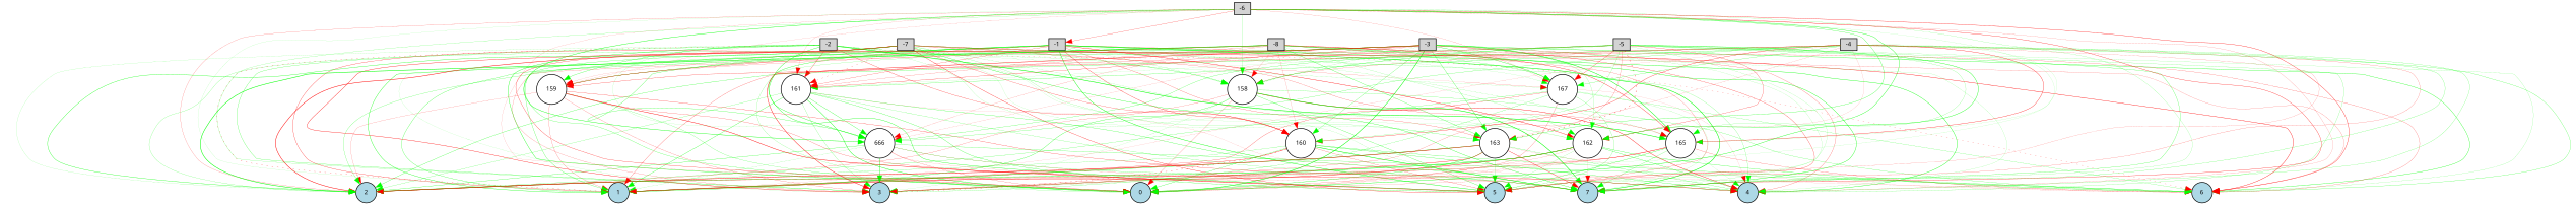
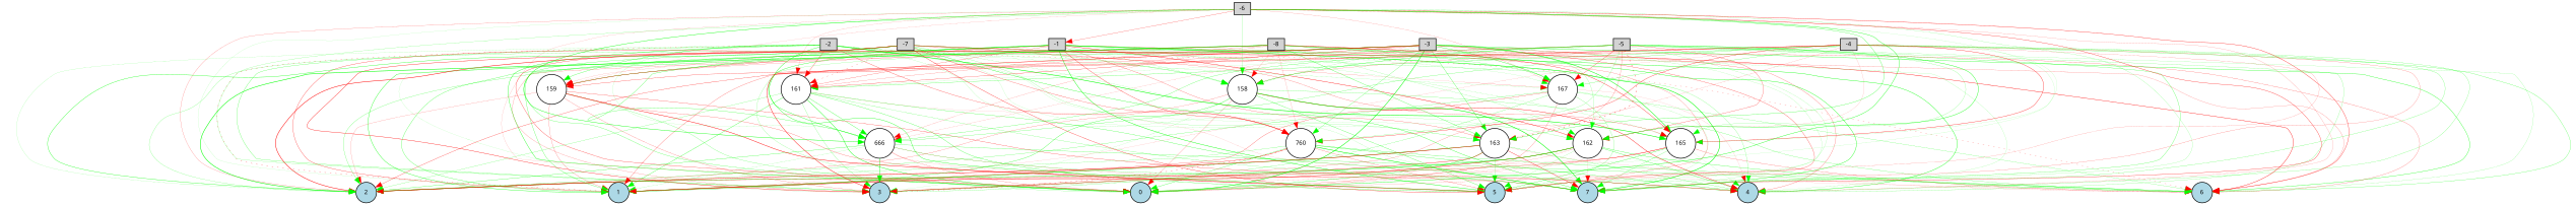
  digraph {
    fontname="Noto Sans"
    node [fillcolor=white fontname="Noto Sans" fontsize=9 shape=circle style=filled]
    edge [color=green fontname="Noto Sans" style=solid]
    -1 [fillcolor=lightgray height=0.2 shape=box width=0.2]
    0 [fillcolor=lightblue height=0.2 width=0.2]
    1 [fillcolor=lightblue height=0.2 width=0.2]
    2 [fillcolor=lightblue height=0.2 width=0.2]
    3 [fillcolor=lightblue height=0.2 width=0.2]
    4 [fillcolor=lightblue height=0.2 width=0.2]
    5 [fillcolor=lightblue height=0.2 width=0.2]
    6 [fillcolor=lightblue height=0.2 width=0.2]
    7 [fillcolor=lightblue height=0.2 width=0.2]
-   160 [height=0.2 width=0.2]
+   160 [height=0.2 width=0.2 label=760]
    161 [height=0.2 width=0.2]
    162 [height=0.2 width=0.2]
    163 [height=0.2 width=0.2]
    165 [height=0.2 width=0.2]
    n15 [height=0.2 label=666 width=0.2]
    167 [height=0.2 width=0.2]
    158 [height=0.2 width=0.2]
    159 [height=0.2 width=0.2]
    -2 [fillcolor=lightgray height=0.2 shape=box width=0.2]
    -3 [fillcolor=lightgray height=0.2 shape=box width=0.2]
    -4 [fillcolor=lightgray height=0.2 shape=box width=0.2]
    -5 [fillcolor=lightgray height=0.2 shape=box width=0.2]
    -6 [fillcolor=lightgray height=0.2 shape=box width=0.2]
    -7 [fillcolor=lightgray height=0.2 shape=box width=0.2]
    -8 [fillcolor=lightgray height=0.2 shape=box width=0.2]
    -1 -> 0 [penwidth=0.326216258064761]
    -1 -> 1 [penwidth=0.5025120688916135]
    -1 -> 2 [penwidth=0.2344777611767992]
    -1 -> 3 [penwidth=0.10626762754899632]
    -1 -> 4 [penwidth=0.5343641519531463]
    -1 -> 5 [penwidth=0.6140345341168314]
    -1 -> 6 [color=red penwidth=0.20946587567644265]
    -1 -> 7 [penwidth=0.7988551297386094]
    -1 -> 160 [color=red penwidth=0.40312424849348916]
    -1 -> 161 [color=red penwidth=0.2850887492889475]
    -1 -> 162 [color=red penwidth=0.5193366789178679]
    -1 -> 163 [color=red penwidth=0.28852005505647316]
    -1 -> 165 [penwidth=0.1435406325561512]
    -1 -> n15 [penwidth=0.48059801846456085]
    -1 -> 167 [penwidth=0.12541099237088757]
    -1 -> 158 [penwidth=0.1601074943607928]
    -1 -> 159 [color=red penwidth=0.348032157058742]
    160 -> 0 [penwidth=0.3635223345402461]
    160 -> 1 [color=red penwidth=0.43502054944032165]
    160 -> 2 [penwidth=0.24087192752606895]
    160 -> 3 [color=red penwidth=0.38921791806178574 style=dotted]
    160 -> 4 [penwidth=0.3707903119824303]
    160 -> 5 [color=red penwidth=0.2704328753822222]
    160 -> 6 [penwidth=0.3344081787513389]
    160 -> 7 [penwidth=0.7686342929591736]
    161 -> 0 [penwidth=0.5805290821571492]
    161 -> 1 [penwidth=0.39974073659317044]
    161 -> 2 [penwidth=0.2451208130059422]
    161 -> 3 [penwidth=0.22581500712366878]
    161 -> 4 [penwidth=0.36361573455739904]
    161 -> 5 [penwidth=0.3706488160246658]
    161 -> 6 [color=red penwidth=0.10041715146705153]
    161 -> 7 [penwidth=0.2453553158284308]
    161 -> n15 [penwidth=0.39315293462696677]
    162 -> 0 [color=red penwidth=0.16212122763233322]
    162 -> 1 [color=red penwidth=0.6249793429046309]
    162 -> 2 [penwidth=0.5473937157513884]
    162 -> 3 [penwidth=0.32954688662611187]
    162 -> 4 [penwidth=0.38476992116140907]
    162 -> 5 [penwidth=0.16105279803194616]
    162 -> 6 [penwidth=0.38690022090878085]
    162 -> 7 [color=red penwidth=0.10195271822970228]
    163 -> 0 [penwidth=0.45873418326672255]
    163 -> 1 [penwidth=0.5125841498755783]
    163 -> 2 [color=red penwidth=0.6711357385284926]
    163 -> 3 [color=red penwidth=0.5181679639240511]
    163 -> 4 [penwidth=0.26828391530197293]
    163 -> 5 [penwidth=0.23927135828734344]
    163 -> 6 [color=red penwidth=0.11369627464738746]
    163 -> 7 [color=red penwidth=0.4576755897213074]
    165 -> 0 [color=red penwidth=0.11891256248910359]
    165 -> 1 [color=red penwidth=0.135617891319889]
    165 -> 2 [color=red penwidth=0.374587984119067]
    165 -> 3 [color=red penwidth=0.11228879879739748]
    165 -> 4 [penwidth=0.10470719058025295]
    165 -> 5 [penwidth=0.4082033698910792]
    165 -> 6 [color=red penwidth=0.26868340628429754]
    165 -> 7 [penwidth=0.2736123117704813]
    n15 -> 0 [color=red penwidth=0.23435003810728938]
    n15 -> 1 [penwidth=0.1341487495405438]
    n15 -> 2 [penwidth=0.37508204870622475]
    n15 -> 3 [penwidth=0.586442935207457]
    n15 -> 4 [color=red penwidth=0.17294184068096363]
    n15 -> 5 [color=red penwidth=0.13342659812068602]
    n15 -> 6 [penwidth=0.32743154934960517]
    n15 -> 7 [penwidth=0.2718060626629488]
    167 -> 0 [color=red penwidth=0.24078264048265693]
    167 -> 1 [color=red penwidth=0.3125641199652175]
    167 -> 2 [penwidth=0.2899561920432059]
    167 -> 3 [penwidth=0.25154165073275425]
    167 -> 4 [color=red penwidth=0.10454344326921805]
    167 -> 5 [penwidth=0.2412304967333334]
    167 -> 6 [penwidth=0.2400698428978749]
    167 -> 7 [penwidth=0.1348377209579102]
    158 -> 0 [color=red penwidth=0.21409272435023977]
    158 -> 1 [penwidth=0.4097700287642836]
    158 -> 2 [color=red penwidth=0.24267021945819076]
    158 -> 3 [penwidth=0.11305874592906606]
    158 -> 4 [color=red penwidth=0.5341392159239577]
    158 -> 5 [penwidth=0.35492867090718727]
    158 -> 6 [penwidth=0.27814129430376755]
    158 -> 7 [penwidth=0.8160443776350735]
    159 -> 0 [penwidth=0.2587723717014993]
    159 -> 1 [color=red penwidth=0.23155991861127756]
    159 -> 2 [color=red penwidth=0.18477011257515785]
    159 -> 3 [color=red penwidth=0.23951368249182825]
    159 -> 4 [color=red penwidth=0.33255348826092546]
    159 -> 5 [color=red penwidth=0.633217886929452]
    159 -> 7 [color=red penwidth=0.28883934137670253]
    -2 -> 0 [penwidth=0.5130339472022127]
    -2 -> 1 [color=red penwidth=0.3282929309906577 style=dotted]
    -2 -> 2 [penwidth=0.13598723658622303]
    -2 -> 3 [penwidth=0.3275589584077968]
    -2 -> 5 [penwidth=0.49359298389256856]
    -2 -> 6 [color=red penwidth=0.25029585560648215 style=dotted]
    -2 -> 7 [penwidth=0.14089235801103644]
    -2 -> 160 [color=red penwidth=0.35769293888081977]
    -2 -> 161 [color=red penwidth=0.3393705095107544]
    -2 -> 162 [penwidth=0.10717943853954598]
    -2 -> 163 [penwidth=0.11568320525210221]
    -2 -> 165 [penwidth=0.7988078284265617]
    -2 -> n15 [penwidth=0.12458242618479984]
    -2 -> 167 [penwidth=0.1316236525391709]
    -2 -> 158 [penwidth=0.16310654060325003]
    -2 -> 159 [penwidth=0.3839332803231682]
    -3 -> 0 [penwidth=0.7427109602417644]
    -3 -> 1 [penwidth=0.34559130491312073]
    -3 -> 2 [color=red penwidth=0.7111779300135048]
    -3 -> 3 [color=red penwidth=0.6126518784592341]
    -3 -> 4 [color=red penwidth=0.27883245898412967]
    -3 -> 5 [color=red penwidth=0.3488908205773758]
    -3 -> 6 [penwidth=0.4618023558380603]
    -3 -> 7 [penwidth=0.14128468772140784]
    -3 -> 160 [penwidth=0.2858309195390428]
    -3 -> 161 [color=red penwidth=0.3485719975217323]
    -3 -> 162 [penwidth=0.20101833814804698]
    -3 -> 163 [penwidth=0.36262923389129864]
    -3 -> 165 [penwidth=0.7049570284976986]
    -3 -> n15 [color=red penwidth=0.1240833263913159]
    -3 -> 167 [penwidth=0.4588038289753519]
    -3 -> 158 [penwidth=0.1457807124026505]
    -3 -> 159 [penwidth=0.3679236116933575]
    -4 -> 0 [color=red penwidth=0.1633989362499409]
    -4 -> 1 [color=red penwidth=0.10927471089096534]
-   -4 -> 2 [penwidth=0.35947919422306607]
+   -4 -> 2 [color=red penwidth=0.35947919422306607]
    -4 -> 3 [penwidth=0.10532117796853809]
    -4 -> 4 [penwidth=0.247298899935618]
    -4 -> 5 [color=red penwidth=0.22200566420767565]
    -4 -> 6 [penwidth=0.3118100738437573]
    -4 -> 7 [penwidth=0.2610941937684975]
    -4 -> 160 [color=red penwidth=0.415850924248764]
    -4 -> 161 [penwidth=0.33654434658743837]
    -4 -> 162 [color=red penwidth=0.12468723171588232]
    -4 -> 163 [color=red penwidth=0.14242680359118381]
    -4 -> 165 [color=red penwidth=0.4612542217234652]
    -4 -> n15 [penwidth=0.30115653042731727]
    -4 -> 167 [penwidth=0.30143020810499244]
    -4 -> 158 [color=red penwidth=0.1880840857170725]
    -4 -> 159 [color=red penwidth=0.34277962071471046]
    -5 -> 0 [penwidth=0.5399062341750189]
    -5 -> 1 [color=red penwidth=0.29047297217382506]
    -5 -> 2 [penwidth=0.28510424755251995]
    -5 -> 3 [color=red penwidth=0.2274367807518257]
    -5 -> 4 [penwidth=0.22947736693276963]
    -5 -> 5 [penwidth=0.14692949581633513]
    -5 -> 6 [penwidth=0.17053633029087534]
    -5 -> 7 [penwidth=0.33972094591687513]
    -5 -> 160 [penwidth=0.21578758654913094]
    -5 -> 161 [penwidth=0.10849125396067814]
    -5 -> 162 [color=red penwidth=0.32490595052894516]
    -5 -> 163 [color=red penwidth=0.5499521156875533 style=dotted]
    -5 -> 165 [penwidth=0.20742814783433305]
    -5 -> n15 [penwidth=0.31890798021996036]
    -5 -> 167 [color=red penwidth=0.338366719937104]
    -5 -> 158 [penwidth=0.4124865330910379]
    -5 -> 159 [color=red penwidth=0.11795225937651861]
    -6 -> -1 [color=red penwidth=0.287712926836745]
    -6 -> 0 [color=red penwidth=0.12583667416134833]
    -6 -> 1 [penwidth=0.10996429199678474]
    -6 -> 2 [color=red penwidth=0.21341714145186275]
    -6 -> 3 [penwidth=0.21251689728140338]
    -6 -> 4 [color=red penwidth=0.16958253436892667]
    -6 -> 5 [penwidth=0.177121393812063]
    -6 -> 6 [color=red penwidth=0.4543780547975713]
    -6 -> 7 [color=red penwidth=0.42213406594862435]
    -6 -> 161 [color=red penwidth=0.13100055398363428]
    -6 -> 162 [penwidth=0.5083313258723654]
    -6 -> 163 [penwidth=0.374890256505346]
    -6 -> 165 [penwidth=0.11092184586277191]
    -6 -> n15 [penwidth=0.5711583336202131]
    -6 -> 167 [color=red penwidth=0.16301518156343825]
    -6 -> 158 [penwidth=0.21254825711192787]
    -6 -> 159 [color=red penwidth=0.11438538004755447]
    -7 -> 0 [color=red penwidth=0.37887215177273004]
    -7 -> 1 [color=red penwidth=0.3798028605912631]
    -7 -> 2 [penwidth=0.4680669848675395]
    -7 -> 3 [color=red penwidth=0.5040543951390268]
    -7 -> 4 [penwidth=0.23712040175238605]
    -7 -> 5 [color=red penwidth=0.4213161367181213]
    -7 -> 6 [color=red penwidth=0.5241774319462039]
    -7 -> 7 [penwidth=0.43929119566143815]
    -7 -> 160 [color=red penwidth=0.316998385791775]
    -7 -> 161 [color=red penwidth=0.2924195647730373 style=dotted]
    -7 -> 162 [penwidth=0.15173715048028935]
    -7 -> 163 [penwidth=0.20449407348005455]
    -7 -> 165 [color=red penwidth=0.26411264147695357]
    -7 -> n15 [penwidth=0.3588090020767052]
    -7 -> 167 [color=red penwidth=0.15849749711537123]
    -7 -> 158 [penwidth=0.24615281822299806]
    -7 -> 159 [color=red penwidth=0.13196993893154246]
    -8 -> 0 [penwidth=0.20438543040597246]
    -8 -> 1 [penwidth=0.36693167080835287]
    -8 -> 2 [penwidth=0.7868250226215948]
    -8 -> 3 [color=red penwidth=0.214510195668833]
    -8 -> 4 [penwidth=0.14627709022836283]
    -8 -> 5 [color=red penwidth=0.23940453477428222]
    -8 -> 6 [color=red penwidth=0.2556872020779545]
    -8 -> 7 [penwidth=0.5239411637734108]
    -8 -> 160 [color=red penwidth=0.15624678233599648]
    -8 -> 161 [color=red penwidth=0.21548527494244354]
    -8 -> 162 [penwidth=0.17460381611842823]
    -8 -> 163 [penwidth=0.3716835320512881]
    -8 -> 165 [color=red penwidth=0.4566931973714071]
    -8 -> n15 [color=red penwidth=0.1619901425457111]
    -8 -> 167 [penwidth=0.2817723510315958]
    -8 -> 158 [color=red penwidth=0.14220706571287528]
    -8 -> 159 [color=red penwidth=0.19946463657102986]
  }
